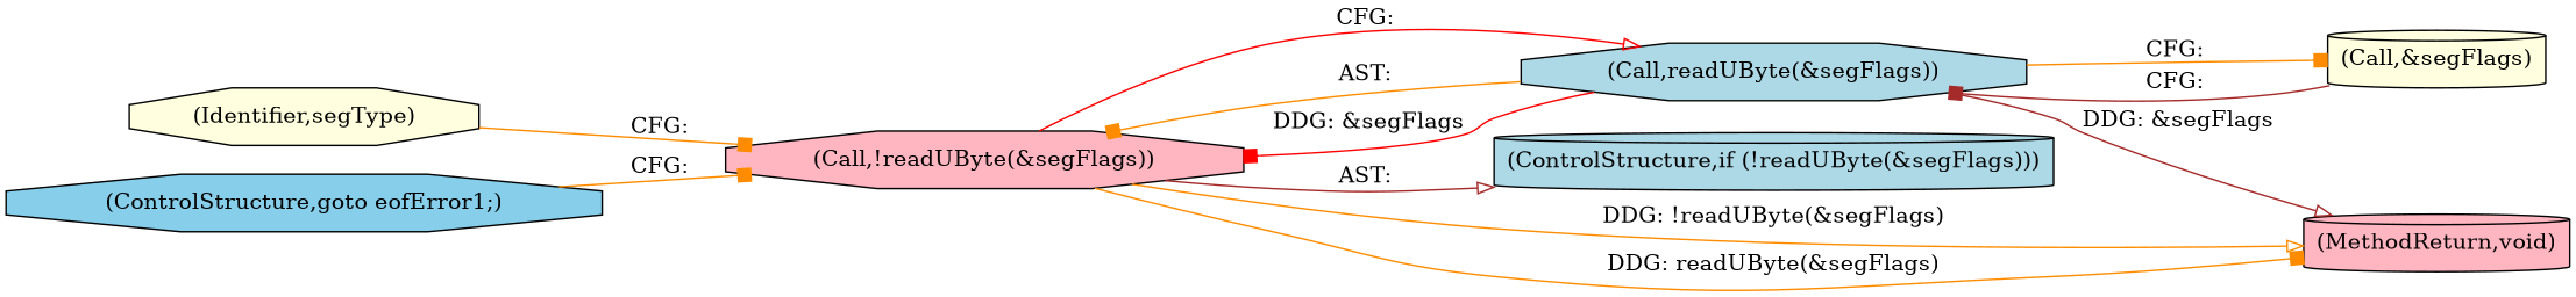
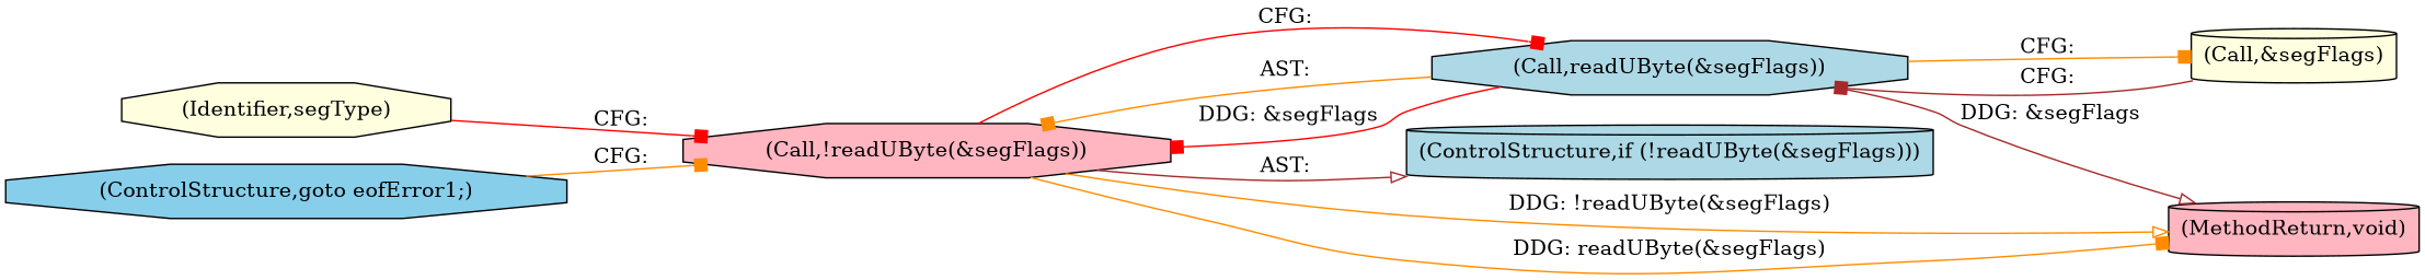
  digraph {
    rankdir=LR
    node [fillcolor=lightpink shape=octagon style=filled]
    edge [arrowhead=box color=darkorange]
    n1 [label="(Call,!readUByte(&segFlags))"]
    n2 [fillcolor=lightblue label="(Call,readUByte(&segFlags))"]
    n3 [fillcolor=lightblue label="(ControlStructure,if (!readUByte(&segFlags)))" shape=cylinder]
    n4 [label="(MethodReturn,void)" shape=cylinder]
    n5 [fillcolor=lightyellow label="(Call,&segFlags)" shape=cylinder]
    n6 [fillcolor=lightyellow label="(Identifier,segType)"]
    n7 [fillcolor=skyblue label="(ControlStructure,goto eofError1;)"]
-   n1 -> n2 [arrowhead=onormal color=red label="CFG: "]
+   n1 -> n2 [color=red label="CFG: "]
    n1 -> n3 [arrowhead=onormal color=brown label="AST: "]
    n1 -> n4 [arrowhead=onormal label="DDG: !readUByte(&segFlags)"]
    n1 -> n4 [label="DDG: readUByte(&segFlags)"]
    n2 -> n1 [label="AST: "]
    n2 -> n1 [color=red label="DDG: &segFlags"]
    n2 -> n4 [arrowhead=onormal color=brown label="DDG: &segFlags"]
    n2 -> n5 [label="CFG: "]
    n5 -> n2 [color=brown label="CFG: "]
-   n6 -> n1 [label="CFG: "]
+   n6 -> n1 [color=red label="CFG: "]
    n7 -> n1 [label="CFG: "]
  }
